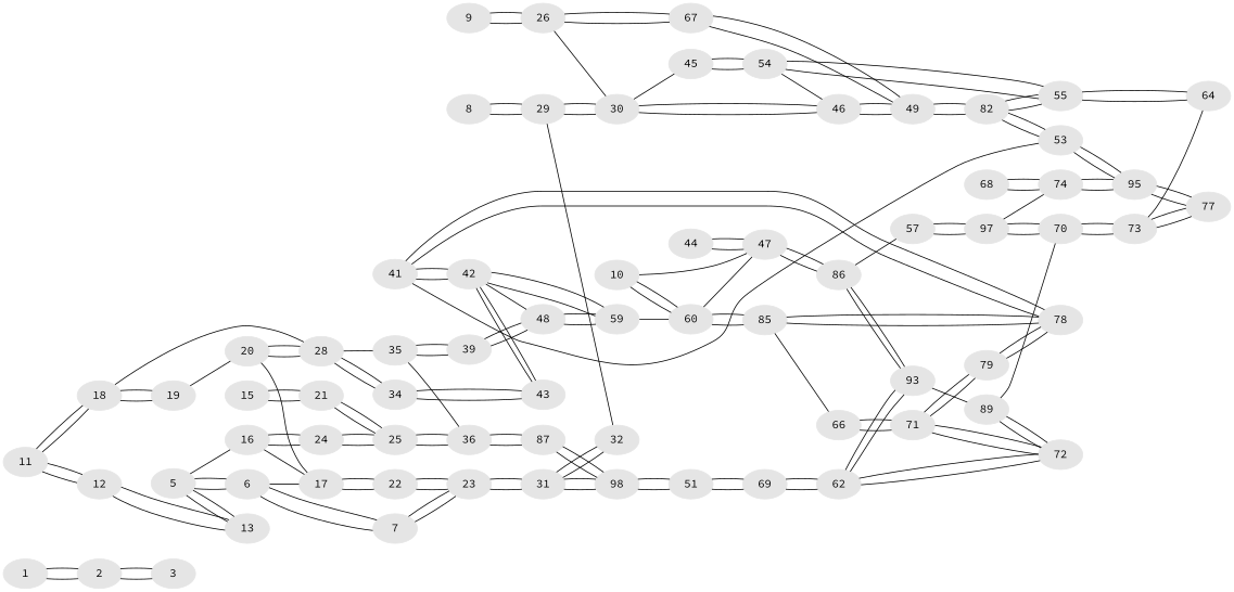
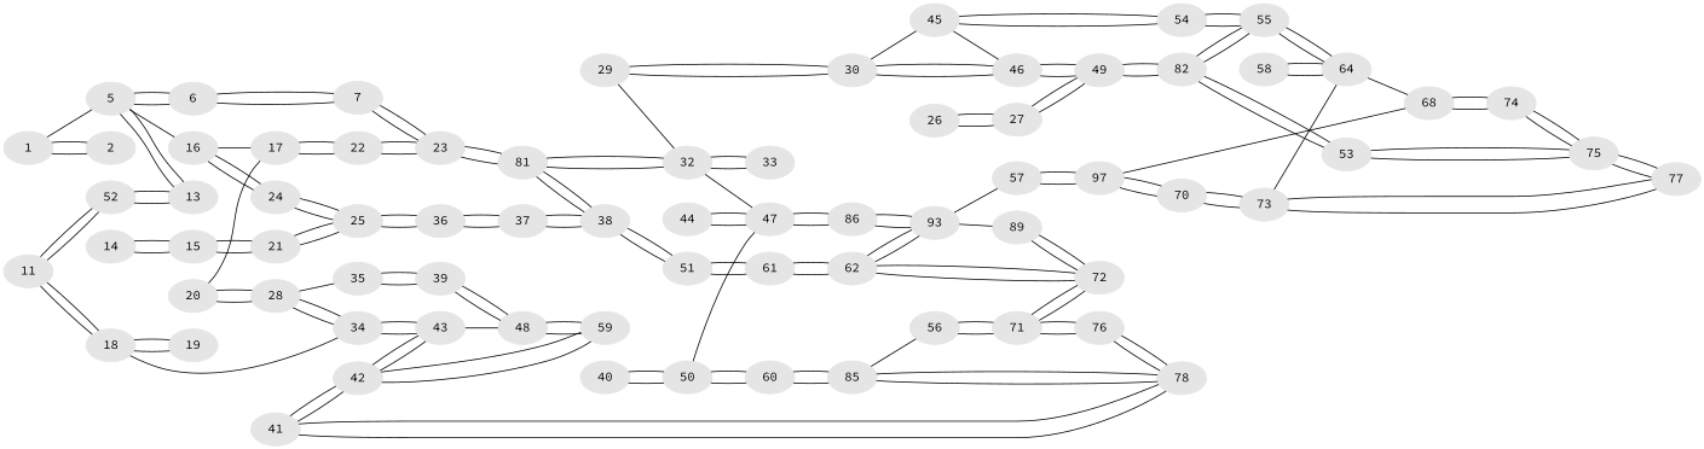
  graph {
    fontname="Source Code Pro"
    rankdir=LR
    node [color=gray90 fontname="Source Code Pro" style=filled]
    edge [fontname="Source Code Pro"]
    1
    2
    5
-   3
    6
    13
    16
-   12
+   12 [label=52]
    53
-   75 [label=95]
-   27 [label=67]
+   75
+   27
    49
-   9
    26
    7
    17
    23
    22
-   8
    29
-   31
+   31 [label=81]
    30
    32
    11
    18
+   14
    15
    19
    28
    41
    42
    78
    21
    20
    24
    25
    34
    35
    36
-   38 [label=98]
-   37 [label=87]
+   38
+   37
    46
    45
    n44 [label=82]
    43
+   33
    47
    51
    n49 [label=86]
    44
    39
    48
-   50 [label=10]
-   61 [label=69]
+   40
+   50
+   61
    59
    60
    54
    55
    57
    n61 [label=93]
    n62 [label=85]
    62
    64
    77
+   58
    68
    n68 [label=97]
    n69 [label=89]
    70
-   66
+   66 [label=56]
    72
    71
    74
-   76 [label=79]
+   76
    73
    1 -- 2
    1 -- 2
-   2 -- 3
-   2 -- 3
+   1 -- 5
    5 -- 6
    5 -- 6
    5 -- 13
    5 -- 13
    5 -- 16
    6 -- 7
    6 -- 7
-   6 -- 17
    16 -- 17
    16 -- 24
    16 -- 24
    12 -- 13
    12 -- 13
    53 -- 75
    53 -- 75
    75 -- 77
    75 -- 77
    27 -- 49
    27 -- 49
    49 -- n44
    49 -- n44
-   9 -- 26
-   9 -- 26
    26 -- 27
    26 -- 27
-   26 -- 30
    7 -- 23
    7 -- 23
    17 -- 22
    17 -- 22
    23 -- 31
    23 -- 31
    22 -- 23
    22 -- 23
-   8 -- 29
-   8 -- 29
    29 -- 30
    29 -- 30
    29 -- 32
    31 -- 32
    31 -- 32
    31 -- 38
    31 -- 38
    30 -- 46
    30 -- 46
    30 -- 45
-   60 -- 47
+   32 -- 33
+   32 -- 33
+   32 -- 47
    11 -- 12
    11 -- 12
    11 -- 18
    11 -- 18
    18 -- 19
    18 -- 19
-   18 -- 28
+   18 -- 34
+   14 -- 15
+   14 -- 15
    15 -- 21
    15 -- 21
-   19 -- 20
    28 -- 34
    28 -- 34
    28 -- 35
-   41 -- 53
    41 -- 42
    41 -- 42
    41 -- 78
    41 -- 78
    42 -- 43
    42 -- 43
    42 -- 59
    42 -- 59
    21 -- 25
    21 -- 25
    20 -- 17
    20 -- 28
    20 -- 28
    24 -- 25
    24 -- 25
    25 -- 36
    25 -- 36
    34 -- 43
    34 -- 43
-   35 -- 36
    35 -- 39
    35 -- 39
    36 -- 37
    36 -- 37
    38 -- 51
    38 -- 51
    37 -- 38
    37 -- 38
    46 -- 49
    46 -- 49
-   54 -- 46
+   45 -- 46
    45 -- 54
    45 -- 54
    n44 -- 53
    n44 -- 53
    n44 -- 55
    n44 -- 55
-   42 -- 48
+   43 -- 48
    47 -- n49
    47 -- n49
    51 -- 61
    51 -- 61
-   n49 -- 57
+   n61 -- 57
    n49 -- n61
    n49 -- n61
    44 -- 47
    44 -- 47
    39 -- 48
    39 -- 48
    48 -- 59
    48 -- 59
+   40 -- 50
+   40 -- 50
    50 -- 47
    50 -- 60
    50 -- 60
    61 -- 62
    61 -- 62
-   59 -- 60
    60 -- n62
    60 -- n62
    54 -- 55
    54 -- 55
    55 -- 64
    55 -- 64
    57 -- n68
    57 -- n68
    n61 -- n69
    n62 -- 78
    n62 -- 78
    n62 -- 66
    62 -- n61
    62 -- n61
    62 -- 72
    62 -- 72
+   64 -- 68
+   58 -- 64
+   58 -- 64
    68 -- 74
    68 -- 74
-   n68 -- 74
+   n68 -- 68
    n68 -- 70
    n68 -- 70
-   n69 -- 70
    n69 -- 72
    n69 -- 72
    70 -- 73
    70 -- 73
    66 -- 71
    66 -- 71
    71 -- 72
    71 -- 72
    71 -- 76
    71 -- 76
    74 -- 75
    74 -- 75
    76 -- 78
    76 -- 78
    73 -- 64
    73 -- 77
    73 -- 77
  }
